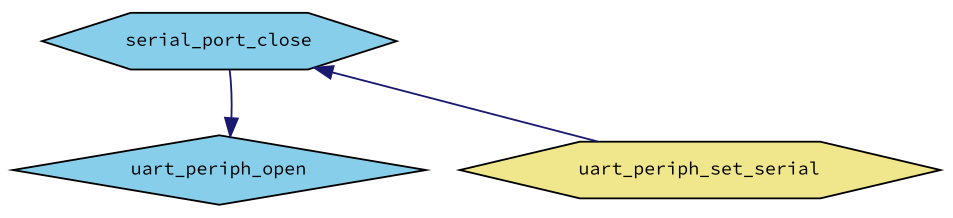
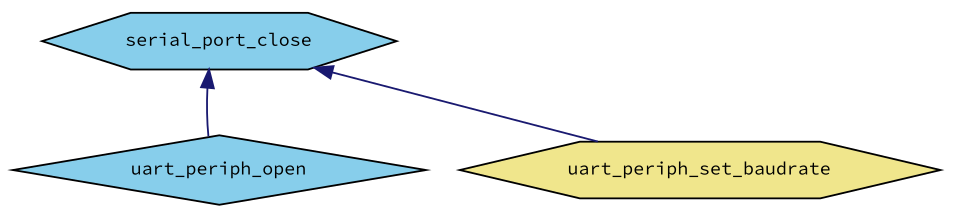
  digraph {
    fontname="Source Code Pro"
    rankdir=TB
    node [color=black fillcolor=skyblue fontname="Source Code Pro" fontsize=10 shape=hexagon style=filled]
    edge [color=midnightblue dir=back fontname="Source Code Pro" fontsize=10 labelfontname=FreeSans labelfontsize=10 style=solid]
    n1 [fontcolor=black height=0.2 label=serial_port_close width=0.4]
    n2 [height=0.2 label=uart_periph_open shape=diamond width=0.4]
-   n3 [fillcolor=khaki height=0.2 label=uart_periph_set_serial width=0.4]
-   n2 -> n1
+   n3 [fillcolor=khaki height=0.2 label=uart_periph_set_baudrate width=0.4]
+   n1 -> n2
    n1 -> n3
  }
